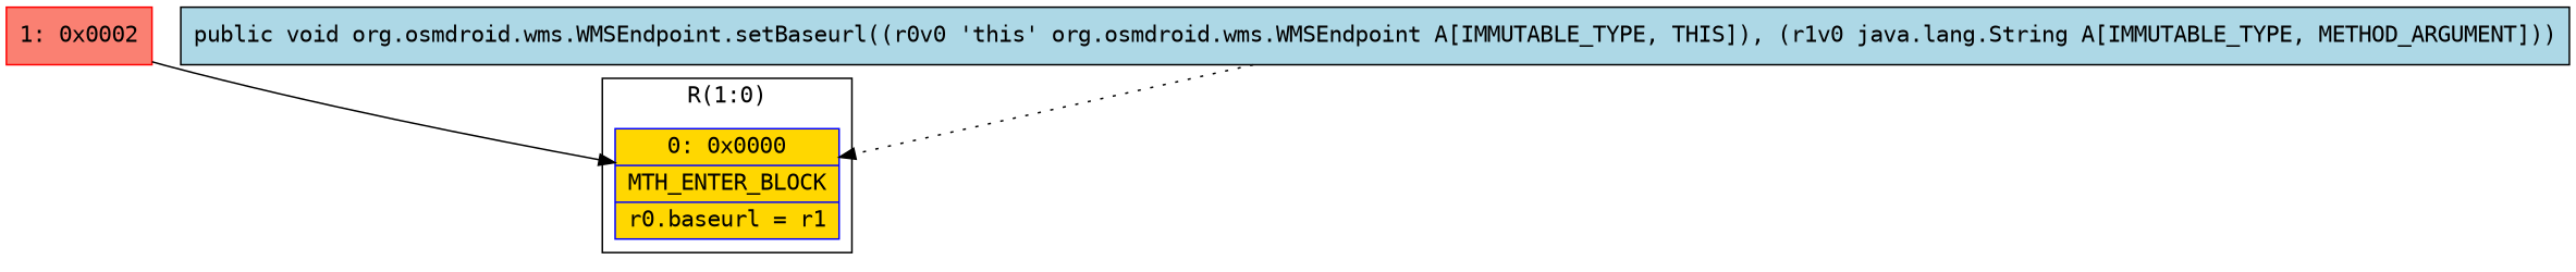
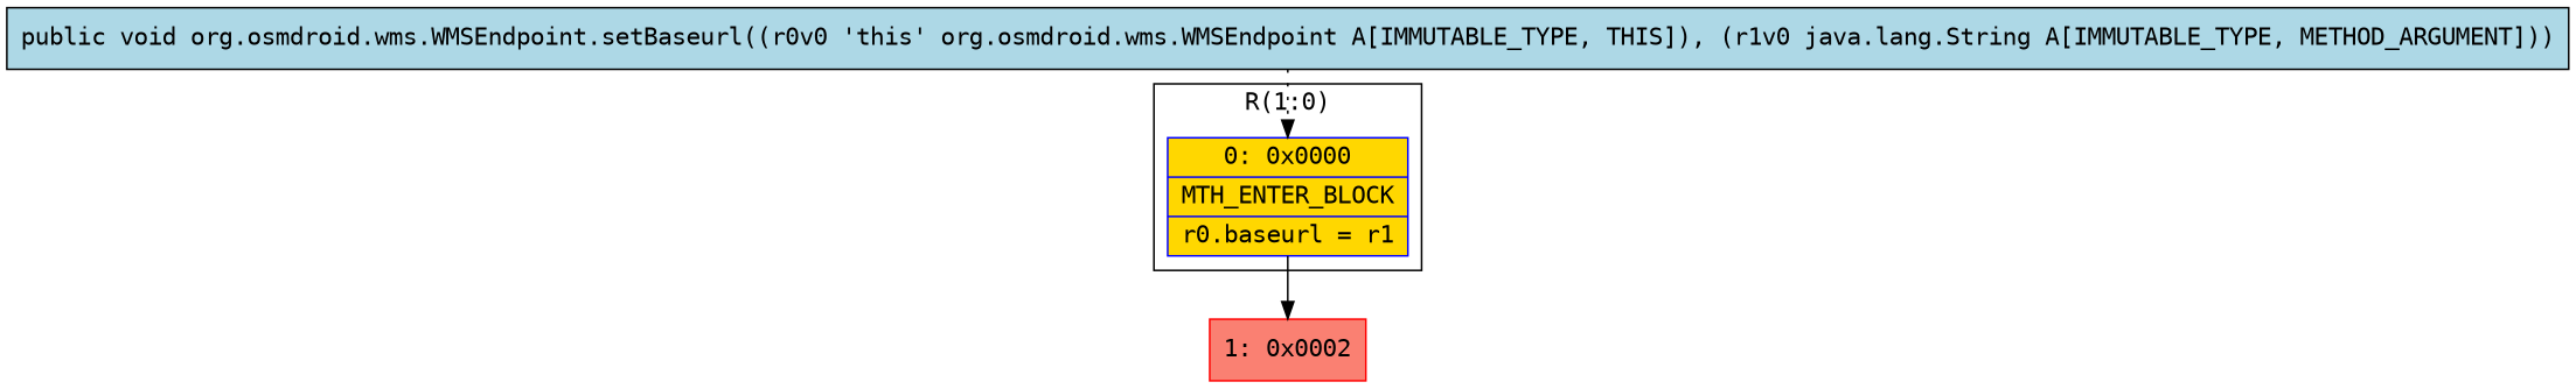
  digraph {
    fontname="DejaVu Sans Mono"
    node [shape=record style=filled fontname="DejaVu Sans Mono"]
    edge [fontname="DejaVu Sans Mono"]
    n1 [color=blue label="{0\:\ 0x0000|MTH_ENTER_BLOCK\l|r0.baseurl = r1\l}" fillcolor=gold]
    n2 [color=red label="{1\:\ 0x0002}" fillcolor=salmon]
    n3 [label="{public void org.osmdroid.wms.WMSEndpoint.setBaseurl((r0v0 'this' org.osmdroid.wms.WMSEndpoint A[IMMUTABLE_TYPE, THIS]), (r1v0 java.lang.String A[IMMUTABLE_TYPE, METHOD_ARGUMENT])) }" fillcolor=lightblue]
    subgraph cluster_1 {
      label="R(1:0)"
      n1
    }
-   n2 -> n1 [style=solid]
+   n1 -> n2 [style=solid]
    n3 -> n1 [style=dotted]
  }
